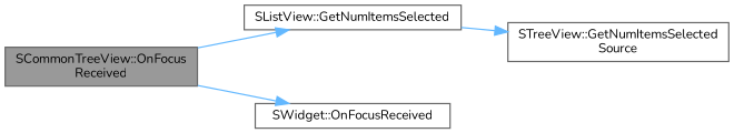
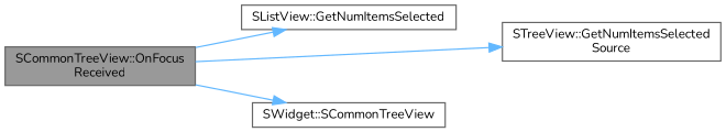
  digraph {
    fontname=Nunito
    rankdir=LR
    node [color=grey40 fillcolor=white fontname=Nunito fontsize=10 shape=box style=filled]
    edge [color=steelblue1 fontname=Nunito fontsize=10 labelfontname=Helvetica labelfontsize=10 style=solid]
    n1 [color=gray40 fillcolor=grey60 fontcolor=black height=0.2 label="SCommonTreeView::OnFocus\lReceived" width=0.4]
    n2 [height=0.2 label="SListView::GetNumItemsSelected" width=0.4]
    n3 [height=0.2 label="STreeView::GetNumItemsSelected\lSource" width=0.4]
-   n4 [height=0.2 label="SWidget::OnFocusReceived" width=0.4]
+   n4 [height=0.2 label="SWidget::SCommonTreeView" width=0.4]
    n1 -> n2
-   n2 -> n3
+   n1 -> n3
    n1 -> n4
  }
